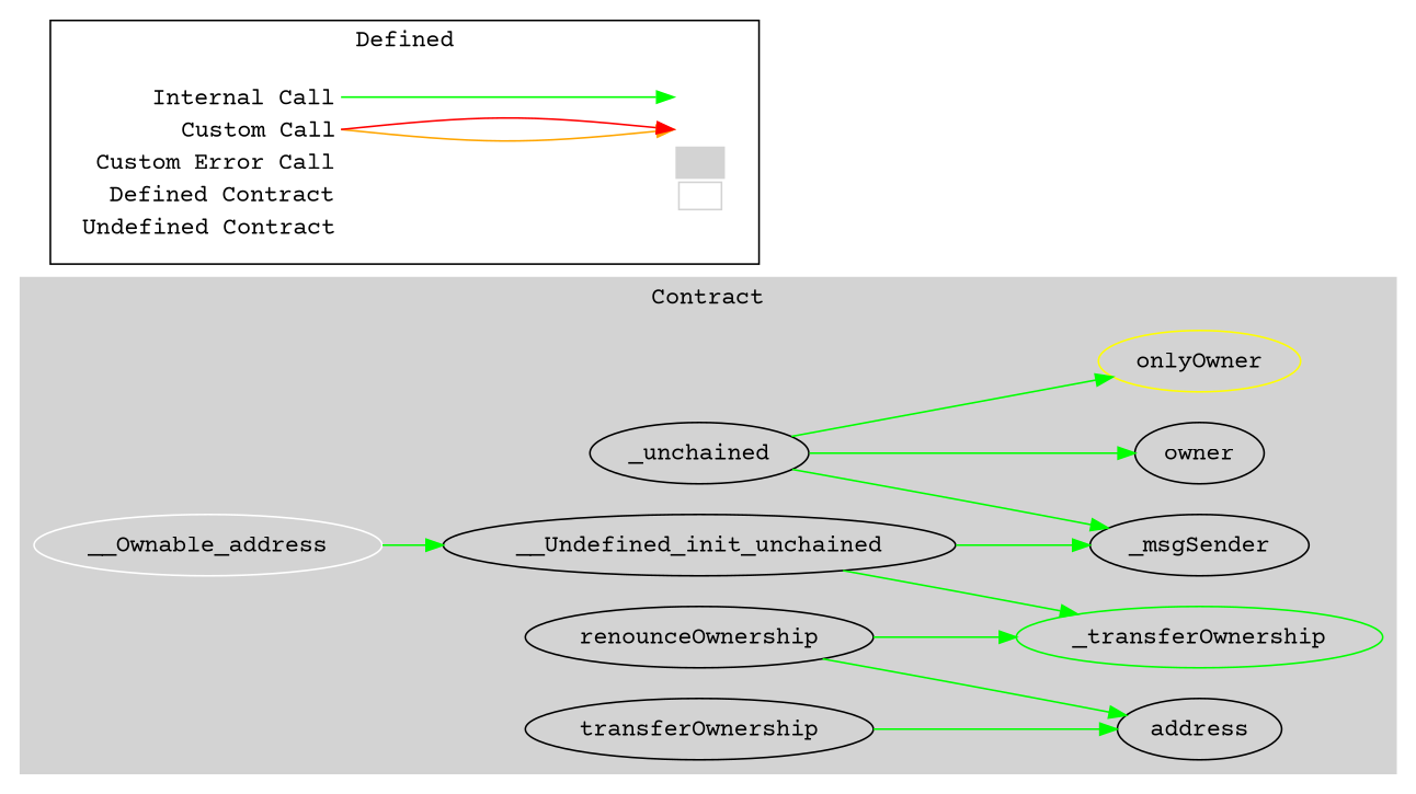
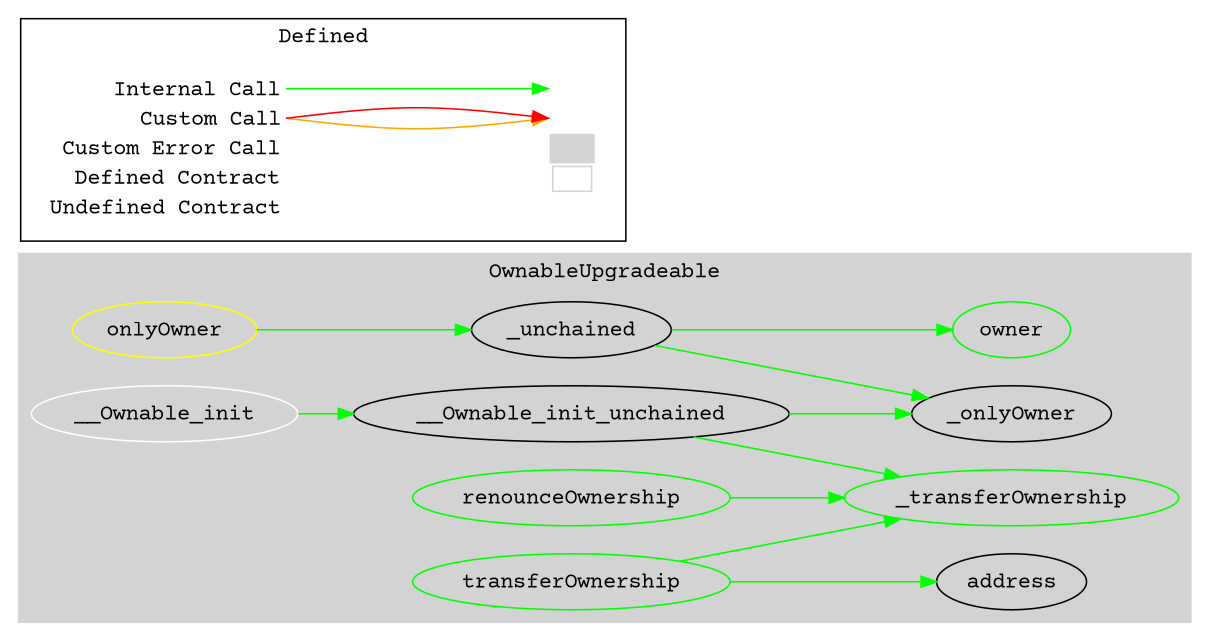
  digraph {
    compound=true
    fontname="Courier Prime"
    rankdir=LR
    node [fontname="Courier Prime"]
    edge [color=green fontname="Courier Prime"]
-   n1 [color=white label=__Ownable_address]
-   n2 [label=__Undefined_init_unchained]
+   n1 [color=white label=__Ownable_init]
+   n2 [label=__Ownable_init_unchained]
    n3 [color=yellow label=onlyOwner]
-   n4 [label=owner]
+   n4 [label=owner color=green]
    n5 [label=_unchained]
-   n6 [color=black label=renounceOwnership]
-   n7 [color=black label=transferOwnership]
+   n6 [color=green label=renounceOwnership]
+   n7 [color=green label=transferOwnership]
    n8 [color=green label=_transferOwnership]
-   n9 [label=_msgSender]
+   n9 [label=_onlyOwner]
    n10 [label=address]
    n11 [label=<<table border="0" cellpadding="2" cellspacing="0" cellborder="0">   <tr><td align="right" port="i1">Internal Call</td></tr>   <tr><td align="right" port="i2">Custom Call</td></tr>   <tr><td align="right" port="i2">Custom Error Call</td></tr>   <tr><td align="right" port="i3">Defined Contract</td></tr>   <tr><td align="right" port="i4">Undefined Contract</td></tr>   </table>> shape=plaintext]
    n12 [label=<<table border="0" cellpadding="2" cellspacing="0" cellborder="0">   <tr><td port="i1">&nbsp;&nbsp;&nbsp;</td></tr>   <tr><td port="i2">&nbsp;&nbsp;&nbsp;</td></tr>   <tr><td port="i3" bgcolor="lightgray">&nbsp;&nbsp;&nbsp;</td></tr>   <tr><td port="i4">     <table border="1" cellborder="0" cellspacing="0" cellpadding="7" color="lightgray">       <tr>        <td></td>       </tr>      </table>   </td></tr>   </table>> shape=plaintext]
    subgraph cluster_1 {
      bgcolor=lightgray
      color=lightgray
-     label=Contract
+     label=OwnableUpgradeable
      style=filled
      n1
      n2
      n3
      n4
      n5
      n6
      n7
      n8
      n9
      n10
    }
    subgraph cluster_2 {
      label=Defined
      n11
      n12
    }
    n1 -> n2
    n2 -> n8
    n2 -> n9
-   n5 -> n3
+   n3 -> n5
    n5 -> n4
    n5 -> n9
    n6 -> n8
-   n6 -> n10
+   n7 -> n8
    n7 -> n10
    n11 -> n12 [headport="i1:w" tailport="i1:e"]
    n11 -> n12 [color=orange headport="i2:w" tailport="i2:e"]
    n11 -> n12 [color=red headport="i2:w" tailport="i2:e"]
  }
